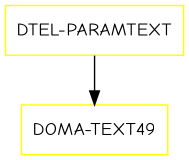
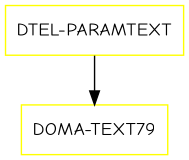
  digraph {
    fontname="Comic Neue"
    node [color=yellow shape=box fontname="Comic Neue"]
    "DTEL-PARAMTEXT"
-   "DOMA-TEXT79" [label="DOMA-TEXT49"]
+   "DOMA-TEXT79"
    "DTEL-PARAMTEXT" -> "DOMA-TEXT79" [fontname="Comic Neue"]
  }
